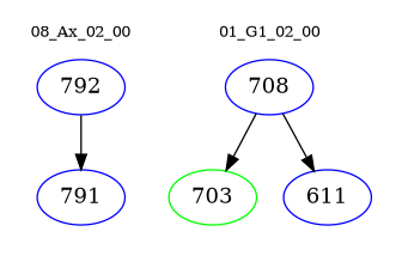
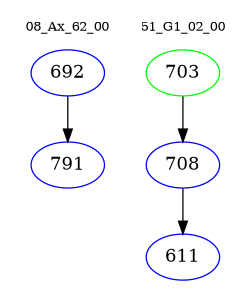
  digraph {
    node [color=blue]
    edge [color=black]
-   n1 [label=792]
+   n1 [label=692]
    n2 [label=791]
    n3 [label=708]
    n4 [color=green label=703]
    n5 [label=611]
    subgraph cluster_1 {
      color=white
      fontsize=10
-     label="08_Ax_02_00"
+     label="08_Ax_62_00"
      n1
      n2
    }
    subgraph cluster_2 {
      color=white
      fontsize=10
-     label="01_G1_02_00"
+     label="51_G1_02_00"
      n3
      n4
      n5
    }
    n1 -> n2
-   n3 -> n4
+   n4 -> n3
    n3 -> n5
  }
